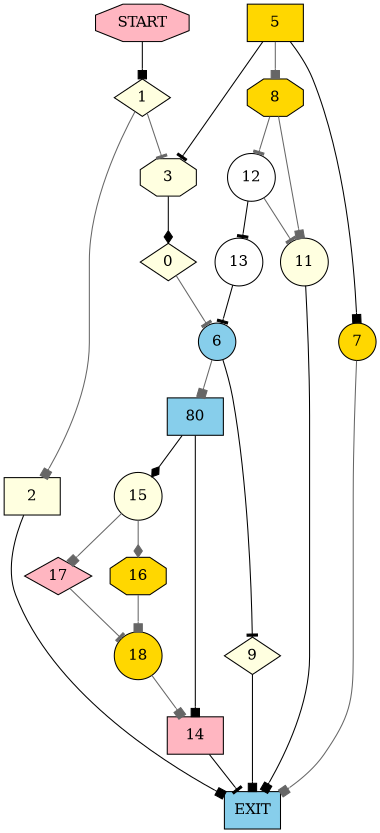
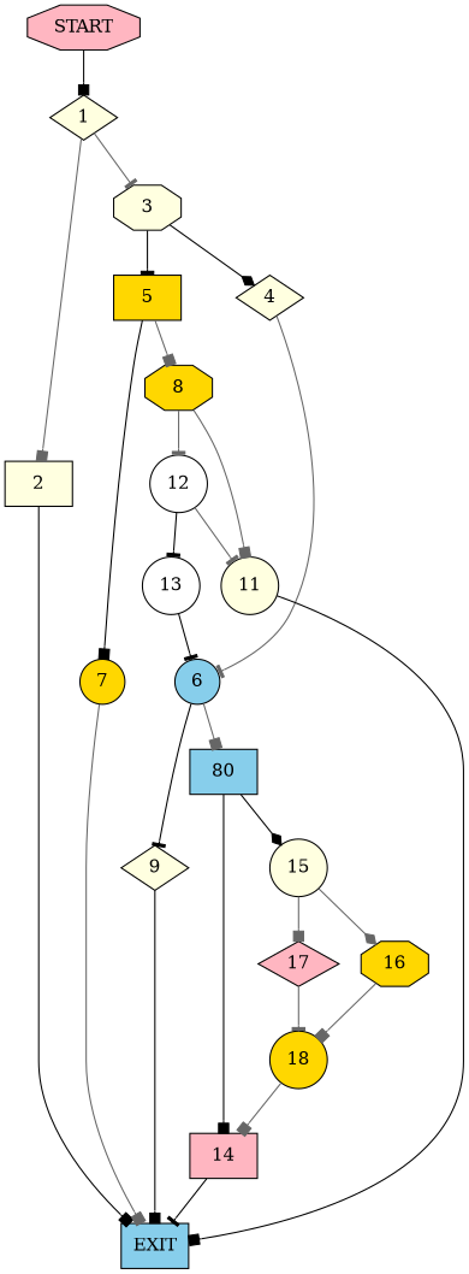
  digraph {
    node [fillcolor=lightyellow shape=circle style=filled]
    edge [arrowhead=box color=gray40]
    n1 [fillcolor=lightpink label=START shape=octagon]
    1 [shape=diamond]
    2 [shape=box]
    3 [shape=octagon]
    n5 [fillcolor=skyblue label=EXIT shape=box]
-   4 [shape=diamond label=0]
+   4 [shape=diamond]
    5 [fillcolor=gold shape=box]
    6 [fillcolor=skyblue]
    7 [fillcolor=gold]
    8 [fillcolor=gold shape=octagon]
    9 [shape=diamond]
    n12 [fillcolor=skyblue label=80 shape=box]
    11
    12 [fillcolor=white]
    14 [fillcolor=lightpink shape=box]
    15
    13 [fillcolor=white]
    16 [fillcolor=gold shape=octagon]
    17 [fillcolor=lightpink shape=diamond]
    18 [fillcolor=gold]
    n1 -> 1 [color=black]
    1 -> 2
    1 -> 3 [arrowhead=tee]
    2 -> n5 [color=black]
    3 -> 4 [arrowhead=diamond color=black]
-   5 -> 3 [arrowhead=tee color=black]
+   3 -> 5 [arrowhead=tee color=black]
    4 -> 6 [arrowhead=tee]
    5 -> 7 [color=black]
    5 -> 8
    6 -> 9 [arrowhead=tee color=black]
    6 -> n12
    7 -> n5
    8 -> 11
    8 -> 12 [arrowhead=tee]
    9 -> n5 [color=black]
    n12 -> 14 [color=black]
    n12 -> 15 [arrowhead=diamond color=black]
    11 -> n5 [color=black]
    12 -> 11 [arrowhead=tee]
    12 -> 13 [arrowhead=tee color=black]
    14 -> n5 [arrowhead=tee color=black]
    15 -> 16 [arrowhead=diamond]
    15 -> 17
    13 -> 6 [arrowhead=tee color=black]
    16 -> 18
    17 -> 18 [arrowhead=tee]
    18 -> 14
  }
